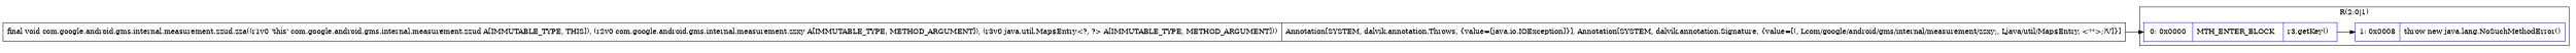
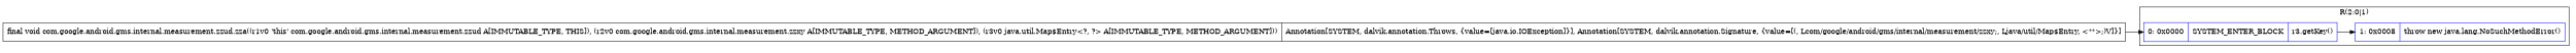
  digraph {
    rankdir=LR
    node [color=blue shape=record]
-   n1 [label="{0\:\ 0x0000|MTH_ENTER_BLOCK\l|r3.getKey()\l}"]
+   n1 [label="{0\:\ 0x0000|SYSTEM_ENTER_BLOCK\l|r3.getKey()\l}"]
    n2 [label="{1\:\ 0x0008|throw new java.lang.NoSuchMethodError()\l}"]
    n3 [label="{final void com.google.android.gms.internal.measurement.zzud.zza((r1v0 'this' com.google.android.gms.internal.measurement.zzud A[IMMUTABLE_TYPE, THIS]), (r2v0 com.google.android.gms.internal.measurement.zzxy A[IMMUTABLE_TYPE, METHOD_ARGUMENT]), (r3v0 java.util.Map$Entry\<?, ?\> A[IMMUTABLE_TYPE, METHOD_ARGUMENT]))  | Annotation[SYSTEM, dalvik.annotation.Throws, \{value=[java.io.IOException]\}], Annotation[SYSTEM, dalvik.annotation.Signature, \{value=[(, Lcom\/google\/android\/gms\/internal\/measurement\/zzxy;, Ljava\/util\/Map$Entry, \<**\>;)V]\}]\l}" color=""]
    subgraph cluster_1 {
      label="R(2:0|1)"
      n1
      n2
    }
    n1 -> n2
    n3 -> n1
  }
